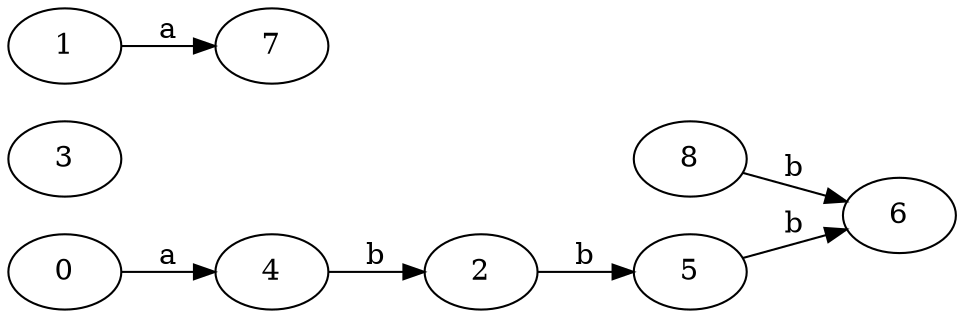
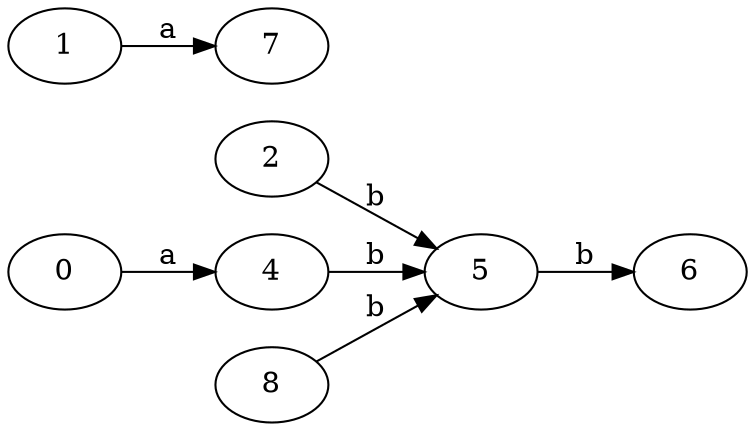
  strict digraph {
    rankdir=LR
    2
    5
    6
-   3
    4
    8
    0
    1
    7
    2 -> 5 [label=b]
    5 -> 6 [label=b]
-   4 -> 2 [label=b]
-   8 -> 6 [label=b]
+   4 -> 5 [label=b]
+   8 -> 5 [label=b]
    0 -> 4 [label=a]
    1 -> 7 [label=a]
  }
